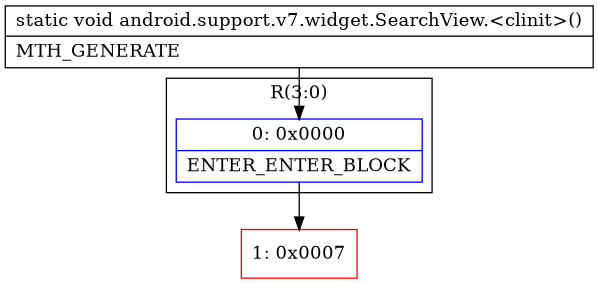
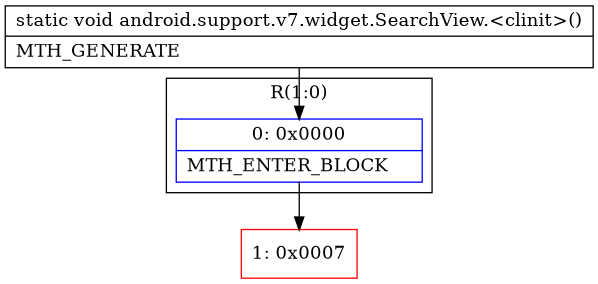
  digraph {
    node [shape=record]
-   n1 [color=blue label="{0\:\ 0x0000|ENTER_ENTER_BLOCK\l}"]
+   n1 [color=blue label="{0\:\ 0x0000|MTH_ENTER_BLOCK\l}"]
    n2 [color=red label="{1\:\ 0x0007}"]
    n3 [label="{static void android.support.v7.widget.SearchView.\<clinit\>()  | MTH_GENERATE\l}"]
    subgraph cluster_1 {
-     label="R(3:0)"
+     label="R(1:0)"
      n1
    }
    n1 -> n2
    n3 -> n1
  }
